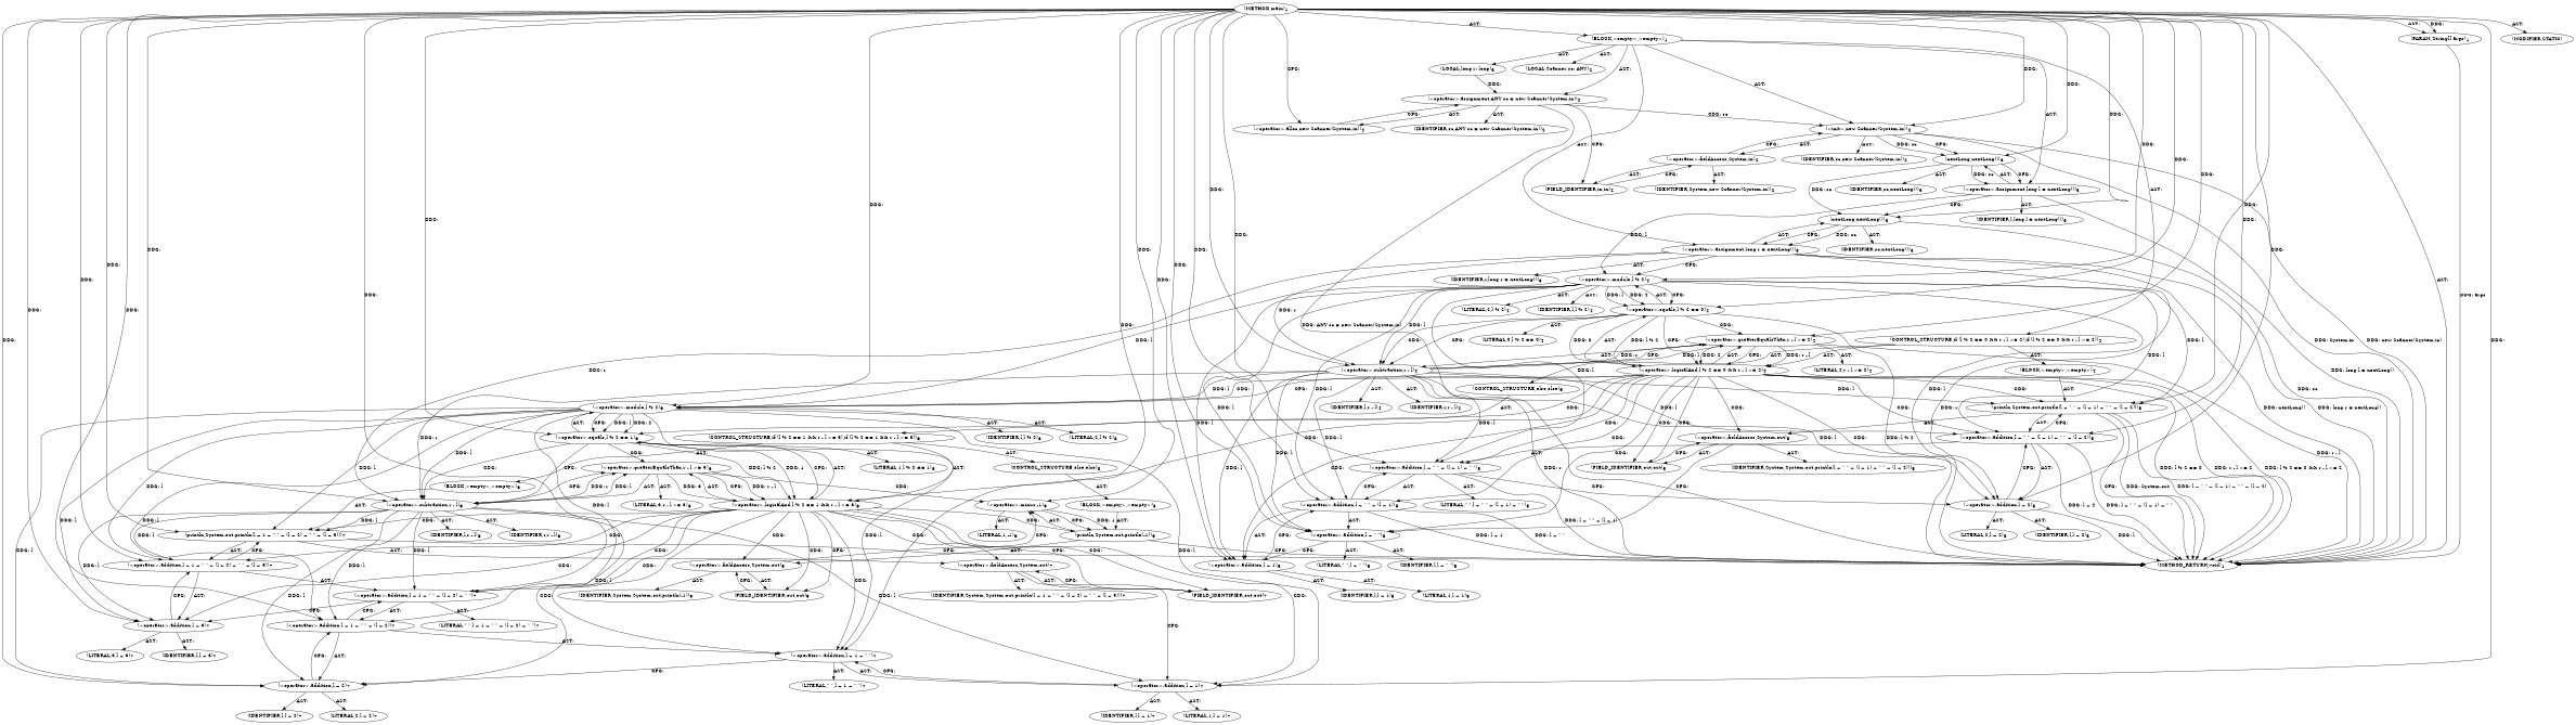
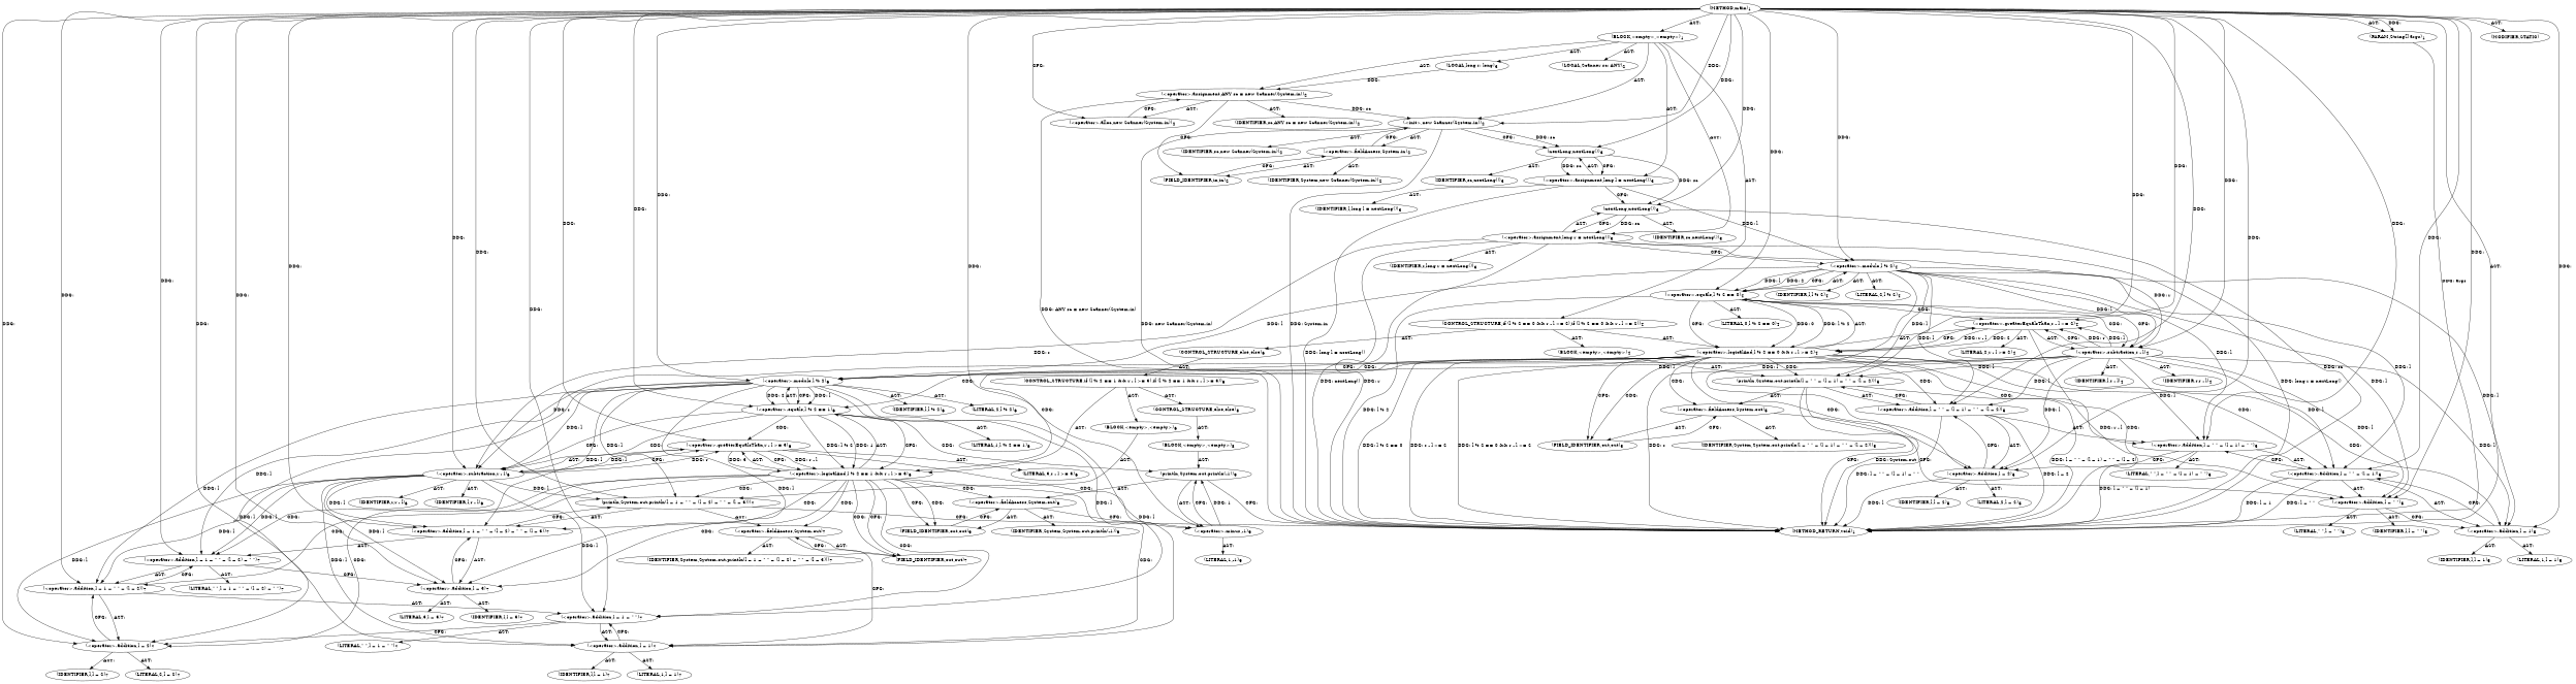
  digraph {
    n1 [label=<(METHOD,main)<SUB>1</SUB>>]
    n2 [label=<(PARAM,String[] args)<SUB>1</SUB>>]
    n3 [label=<(BLOCK,&lt;empty&gt;,&lt;empty&gt;)<SUB>1</SUB>>]
    n4 [label=<(&lt;operator&gt;.alloc,new Scanner(System.in))<SUB>2</SUB>>]
    n5 [label=<(&lt;init&gt;,new Scanner(System.in))<SUB>2</SUB>>]
    n6 [label=<(nextLong,nextLong())<SUB>3</SUB>>]
    n7 [label=<(nextLong,nextLong())<SUB>3</SUB>>]
    n8 [label=<(&lt;operator&gt;.equals,l % 2 == 0)<SUB>4</SUB>>]
    n9 [label=<(&lt;operator&gt;.modulo,l % 2)<SUB>4</SUB>>]
    n10 [label=<(&lt;operator&gt;.greaterEqualsThan,r - l &gt;= 2)<SUB>4</SUB>>]
    n11 [label=<(&lt;operator&gt;.subtraction,r - l)<SUB>4</SUB>>]
    n12 [label=<(println,System.out.println(l + &quot; &quot; + (l + 1) + &quot; &quot; + (l + 2)))<SUB>5</SUB>>]
    n13 [label=<(&lt;operator&gt;.addition,l + &quot; &quot; + (l + 1) + &quot; &quot; + (l + 2))<SUB>5</SUB>>]
    n14 [label=<(&lt;operator&gt;.addition,l + &quot; &quot; + (l + 1) + &quot; &quot;)<SUB>5</SUB>>]
    n15 [label=<(&lt;operator&gt;.addition,l + &quot; &quot; + (l + 1))<SUB>5</SUB>>]
    n16 [label=<(&lt;operator&gt;.addition,l + &quot; &quot;)<SUB>5</SUB>>]
    n17 [label=<(&lt;operator&gt;.addition,l + 1)<SUB>5</SUB>>]
    n18 [label=<(&lt;operator&gt;.addition,l + 2)<SUB>5</SUB>>]
    n19 [label=<(&lt;operator&gt;.equals,l % 2 == 1)<SUB>6</SUB>>]
    n20 [label=<(&lt;operator&gt;.modulo,l % 2)<SUB>6</SUB>>]
    n21 [label=<(&lt;operator&gt;.greaterEqualsThan,r - l &gt;= 3)<SUB>6</SUB>>]
    n22 [label=<(&lt;operator&gt;.subtraction,r - l)<SUB>6</SUB>>]
    n23 [label=<(println,System.out.println(l + 1 + &quot; &quot; + (l + 2) + &quot; &quot; + (l + 3)))<SUB>7</SUB>>]
    n24 [label=<(&lt;operator&gt;.addition,l + 1 + &quot; &quot; + (l + 2) + &quot; &quot; + (l + 3))<SUB>7</SUB>>]
    n25 [label=<(&lt;operator&gt;.addition,l + 1 + &quot; &quot; + (l + 2) + &quot; &quot;)<SUB>7</SUB>>]
    n26 [label=<(&lt;operator&gt;.addition,l + 1 + &quot; &quot; + (l + 2))<SUB>7</SUB>>]
    n27 [label=<(&lt;operator&gt;.addition,l + 1 + &quot; &quot;)<SUB>7</SUB>>]
    n28 [label=<(&lt;operator&gt;.addition,l + 1)<SUB>7</SUB>>]
    n29 [label=<(&lt;operator&gt;.addition,l + 2)<SUB>7</SUB>>]
    n30 [label=<(&lt;operator&gt;.addition,l + 3)<SUB>7</SUB>>]
    n31 [label=<(&lt;operator&gt;.minus,-1)<SUB>9</SUB>>]
    n32 [label=<(MODIFIER,STATIC)>]
    n33 [label=<(METHOD_RETURN,void)<SUB>1</SUB>>]
    n34 [label=<(&lt;operator&gt;.assignment,ANY sc = new Scanner(System.in))<SUB>2</SUB>>]
    n35 [label=<(LOCAL,Scanner sc: ANY)<SUB>2</SUB>>]
    n36 [label=<(LOCAL,long r: long)<SUB>3</SUB>>]
    n37 [label=<(&lt;operator&gt;.assignment,long l = nextLong())<SUB>3</SUB>>]
    n38 [label=<(&lt;operator&gt;.assignment,long r = nextLong())<SUB>3</SUB>>]
    n39 [label=<(CONTROL_STRUCTURE,if (l % 2 == 0 &amp;&amp; r - l &gt;= 2),if (l % 2 == 0 &amp;&amp; r - l &gt;= 2))<SUB>4</SUB>>]
    n40 [label=<(IDENTIFIER,sc,ANY sc = new Scanner(System.in))<SUB>2</SUB>>]
    n41 [label=<(FIELD_IDENTIFIER,in,in)<SUB>2</SUB>>]
    n42 [label=<(IDENTIFIER,sc,new Scanner(System.in))<SUB>2</SUB>>]
    n43 [label=<(&lt;operator&gt;.fieldAccess,System.in)<SUB>2</SUB>>]
    n44 [label=<(IDENTIFIER,sc,nextLong())<SUB>3</SUB>>]
    n45 [label=<(IDENTIFIER,sc,nextLong())<SUB>3</SUB>>]
    n46 [label=<(&lt;operator&gt;.logicalAnd,l % 2 == 0 &amp;&amp; r - l &gt;= 2)<SUB>4</SUB>>]
    n47 [label=<(LITERAL,0,l % 2 == 0)<SUB>4</SUB>>]
    n48 [label=<(IDENTIFIER,l,l % 2)<SUB>4</SUB>>]
    n49 [label=<(LITERAL,2,l % 2)<SUB>4</SUB>>]
    n50 [label=<(LITERAL,2,r - l &gt;= 2)<SUB>4</SUB>>]
    n51 [label=<(IDENTIFIER,r,r - l)<SUB>4</SUB>>]
    n52 [label=<(IDENTIFIER,l,r - l)<SUB>4</SUB>>]
    n53 [label=<(&lt;operator&gt;.fieldAccess,System.out)<SUB>5</SUB>>]
    n54 [label=<(LITERAL,&quot; &quot;,l + &quot; &quot; + (l + 1) + &quot; &quot;)<SUB>5</SUB>>]
    n55 [label=<(IDENTIFIER,l,l + &quot; &quot;)<SUB>5</SUB>>]
    n56 [label=<(LITERAL,&quot; &quot;,l + &quot; &quot;)<SUB>5</SUB>>]
    n57 [label=<(IDENTIFIER,l,l + 1)<SUB>5</SUB>>]
    n58 [label=<(LITERAL,1,l + 1)<SUB>5</SUB>>]
    n59 [label=<(IDENTIFIER,l,l + 2)<SUB>5</SUB>>]
    n60 [label=<(LITERAL,2,l + 2)<SUB>5</SUB>>]
    n61 [label=<(&lt;operator&gt;.logicalAnd,l % 2 == 1 &amp;&amp; r - l &gt;= 3)<SUB>6</SUB>>]
    n62 [label=<(LITERAL,1,l % 2 == 1)<SUB>6</SUB>>]
    n63 [label=<(IDENTIFIER,l,l % 2)<SUB>6</SUB>>]
    n64 [label=<(LITERAL,2,l % 2)<SUB>6</SUB>>]
    n65 [label=<(LITERAL,3,r - l &gt;= 3)<SUB>6</SUB>>]
    n66 [label=<(IDENTIFIER,r,r - l)<SUB>6</SUB>>]
    n67 [label=<(IDENTIFIER,l,r - l)<SUB>6</SUB>>]
    n68 [label=<(&lt;operator&gt;.fieldAccess,System.out)<SUB>7</SUB>>]
    n69 [label=<(LITERAL,&quot; &quot;,l + 1 + &quot; &quot; + (l + 2) + &quot; &quot;)<SUB>7</SUB>>]
    n70 [label=<(LITERAL,&quot; &quot;,l + 1 + &quot; &quot;)<SUB>7</SUB>>]
    n71 [label=<(IDENTIFIER,l,l + 1)<SUB>7</SUB>>]
    n72 [label=<(LITERAL,1,l + 1)<SUB>7</SUB>>]
    n73 [label=<(IDENTIFIER,l,l + 2)<SUB>7</SUB>>]
    n74 [label=<(LITERAL,2,l + 2)<SUB>7</SUB>>]
    n75 [label=<(IDENTIFIER,l,l + 3)<SUB>7</SUB>>]
    n76 [label=<(LITERAL,3,l + 3)<SUB>7</SUB>>]
    n77 [label=<(println,System.out.println(-1))<SUB>9</SUB>>]
    n78 [label=<(LITERAL,1,-1)<SUB>9</SUB>>]
    n79 [label=<(IDENTIFIER,l,long l = nextLong())<SUB>3</SUB>>]
    n80 [label=<(IDENTIFIER,r,long r = nextLong())<SUB>3</SUB>>]
    n81 [label=<(BLOCK,&lt;empty&gt;,&lt;empty&gt;)<SUB>4</SUB>>]
    n82 [label=<(CONTROL_STRUCTURE,else,else)<SUB>6</SUB>>]
    n83 [label=<(IDENTIFIER,System,new Scanner(System.in))<SUB>2</SUB>>]
    n84 [label=<(FIELD_IDENTIFIER,out,out)<SUB>5</SUB>>]
    n85 [label=<(CONTROL_STRUCTURE,if (l % 2 == 1 &amp;&amp; r - l &gt;= 3),if (l % 2 == 1 &amp;&amp; r - l &gt;= 3))<SUB>6</SUB>>]
    n86 [label=<(IDENTIFIER,System,System.out.println(l + &quot; &quot; + (l + 1) + &quot; &quot; + (l + 2)))<SUB>5</SUB>>]
    n87 [label=<(FIELD_IDENTIFIER,out,out)<SUB>7</SUB>>]
    n88 [label=<(&lt;operator&gt;.fieldAccess,System.out)<SUB>9</SUB>>]
    n89 [label=<(FIELD_IDENTIFIER,out,out)<SUB>9</SUB>>]
    n90 [label=<(BLOCK,&lt;empty&gt;,&lt;empty&gt;)<SUB>6</SUB>>]
    n91 [label=<(CONTROL_STRUCTURE,else,else)<SUB>8</SUB>>]
    n92 [label=<(BLOCK,&lt;empty&gt;,&lt;empty&gt;)<SUB>8</SUB>>]
    n93 [label=<(IDENTIFIER,System,System.out.println(l + 1 + &quot; &quot; + (l + 2) + &quot; &quot; + (l + 3)))<SUB>7</SUB>>]
    n94 [label=<(IDENTIFIER,System,System.out.println(-1))<SUB>9</SUB>>]
    n1 -> n2 [label="AST: "]
    n1 -> n2 [label="DDG: "]
    n1 -> n3 [label="AST: "]
    n1 -> n4 [label="CFG: "]
    n1 -> n5 [label="DDG: "]
    n1 -> n6 [label="DDG: "]
    n1 -> n7 [label="DDG: "]
    n1 -> n8 [label="DDG: "]
    n1 -> n9 [label="DDG: "]
    n1 -> n10 [label="DDG: "]
    n1 -> n11 [label="DDG: "]
    n1 -> n12 [label="DDG: "]
    n1 -> n13 [label="DDG: "]
    n1 -> n14 [label="DDG: "]
    n1 -> n15 [label="DDG: "]
    n1 -> n16 [label="DDG: "]
    n1 -> n17 [label="DDG: "]
    n1 -> n18 [label="DDG: "]
    n1 -> n19 [label="DDG: "]
    n1 -> n20 [label="DDG: "]
+   n1 -> n21 [label="DDG: "]
    n1 -> n22 [label="DDG: "]
    n1 -> n23 [label="DDG: "]
    n1 -> n24 [label="DDG: "]
    n1 -> n25 [label="DDG: "]
    n1 -> n26 [label="DDG: "]
    n1 -> n27 [label="DDG: "]
    n1 -> n28 [label="DDG: "]
    n1 -> n29 [label="DDG: "]
    n1 -> n30 [label="DDG: "]
    n1 -> n31 [label="DDG: "]
    n1 -> n32 [label="AST: "]
    n1 -> n33 [label="AST: "]
    n2 -> n33 [label="DDG: args"]
    n3 -> n5 [label="AST: "]
    n3 -> n34 [label="AST: "]
    n3 -> n35 [label="AST: "]
    n3 -> n36 [label="AST: "]
    n3 -> n37 [label="AST: "]
    n3 -> n38 [label="AST: "]
    n3 -> n39 [label="AST: "]
    n4 -> n34 [label="CFG: "]
    n5 -> n6 [label="CFG: "]
    n5 -> n6 [label="DDG: sc"]
    n5 -> n33 [label="DDG: System.in"]
    n5 -> n33 [label="DDG: new Scanner(System.in)"]
    n5 -> n42 [label="AST: "]
    n5 -> n43 [label="AST: "]
    n6 -> n7 [label="DDG: sc"]
    n6 -> n37 [label="CFG: "]
    n6 -> n37 [label="DDG: sc"]
    n6 -> n44 [label="AST: "]
    n7 -> n33 [label="DDG: sc"]
    n7 -> n38 [label="CFG: "]
    n7 -> n38 [label="DDG: sc"]
    n7 -> n45 [label="AST: "]
    n8 -> n9 [label="AST: "]
    n8 -> n10 [label="CDG: "]
    n8 -> n11 [label="CFG: "]
    n8 -> n11 [label="CDG: "]
    n8 -> n33 [label="DDG: l % 2"]
    n8 -> n46 [label="CFG: "]
    n8 -> n46 [label="DDG: l % 2"]
    n8 -> n46 [label="DDG: 0"]
    n8 -> n47 [label="AST: "]
    n9 -> n8 [label="CFG: "]
    n9 -> n8 [label="DDG: l"]
    n9 -> n8 [label="DDG: 2"]
    n9 -> n11 [label="DDG: l"]
    n9 -> n12 [label="DDG: l"]
    n9 -> n13 [label="DDG: l"]
    n9 -> n14 [label="DDG: l"]
    n9 -> n15 [label="DDG: l"]
    n9 -> n16 [label="DDG: l"]
    n9 -> n17 [label="DDG: l"]
    n9 -> n18 [label="DDG: l"]
    n9 -> n20 [label="DDG: l"]
    n9 -> n48 [label="AST: "]
    n9 -> n49 [label="AST: "]
    n10 -> n11 [label="AST: "]
    n10 -> n33 [label="DDG: r - l"]
    n10 -> n46 [label="CFG: "]
    n10 -> n46 [label="DDG: r - l"]
    n10 -> n46 [label="DDG: 2"]
    n10 -> n50 [label="AST: "]
    n11 -> n10 [label="CFG: "]
    n11 -> n10 [label="DDG: r"]
    n11 -> n10 [label="DDG: l"]
    n11 -> n12 [label="DDG: l"]
    n11 -> n13 [label="DDG: l"]
    n11 -> n14 [label="DDG: l"]
    n11 -> n15 [label="DDG: l"]
    n11 -> n16 [label="DDG: l"]
    n11 -> n17 [label="DDG: l"]
    n11 -> n18 [label="DDG: l"]
    n11 -> n20 [label="DDG: l"]
    n11 -> n22 [label="DDG: r"]
    n11 -> n33 [label="DDG: r"]
    n11 -> n51 [label="AST: "]
    n11 -> n52 [label="AST: "]
    n12 -> n13 [label="AST: "]
    n12 -> n33 [label="CFG: "]
    n12 -> n33 [label="DDG: System.out"]
    n12 -> n33 [label="DDG: l + &quot; &quot; + (l + 1) + &quot; &quot; + (l + 2)"]
    n12 -> n53 [label="AST: "]
    n13 -> n12 [label="CFG: "]
    n13 -> n14 [label="AST: "]
    n13 -> n18 [label="AST: "]
    n13 -> n33 [label="DDG: l + &quot; &quot; + (l + 1) + &quot; &quot;"]
    n13 -> n33 [label="DDG: l + 2"]
    n14 -> n15 [label="AST: "]
    n14 -> n18 [label="CFG: "]
    n14 -> n33 [label="DDG: l + &quot; &quot; + (l + 1)"]
    n14 -> n54 [label="AST: "]
    n15 -> n14 [label="CFG: "]
    n15 -> n16 [label="AST: "]
    n15 -> n17 [label="AST: "]
    n15 -> n33 [label="DDG: l + &quot; &quot;"]
    n15 -> n33 [label="DDG: l + 1"]
    n16 -> n17 [label="CFG: "]
    n16 -> n55 [label="AST: "]
    n16 -> n56 [label="AST: "]
    n17 -> n15 [label="CFG: "]
    n17 -> n57 [label="AST: "]
    n17 -> n58 [label="AST: "]
    n18 -> n13 [label="CFG: "]
    n18 -> n33 [label="DDG: l"]
    n18 -> n59 [label="AST: "]
    n18 -> n60 [label="AST: "]
    n19 -> n20 [label="AST: "]
    n19 -> n21 [label="CDG: "]
    n19 -> n22 [label="CFG: "]
    n19 -> n22 [label="CDG: "]
    n19 -> n61 [label="CFG: "]
    n19 -> n61 [label="DDG: l % 2"]
    n19 -> n61 [label="DDG: 1"]
    n19 -> n62 [label="AST: "]
    n20 -> n19 [label="CFG: "]
    n20 -> n19 [label="DDG: l"]
    n20 -> n19 [label="DDG: 2"]
    n20 -> n22 [label="DDG: l"]
    n20 -> n23 [label="DDG: l"]
    n20 -> n24 [label="DDG: l"]
    n20 -> n25 [label="DDG: l"]
    n20 -> n26 [label="DDG: l"]
    n20 -> n27 [label="DDG: l"]
    n20 -> n28 [label="DDG: l"]
    n20 -> n29 [label="DDG: l"]
    n20 -> n30 [label="DDG: l"]
    n20 -> n63 [label="AST: "]
    n20 -> n64 [label="AST: "]
    n21 -> n22 [label="AST: "]
    n21 -> n31 [label="CDG: "]
    n21 -> n61 [label="CFG: "]
    n21 -> n61 [label="DDG: r - l"]
    n21 -> n61 [label="DDG: 3"]
    n21 -> n65 [label="AST: "]
    n22 -> n21 [label="CFG: "]
    n22 -> n21 [label="DDG: r"]
    n22 -> n21 [label="DDG: l"]
    n22 -> n23 [label="DDG: l"]
    n22 -> n24 [label="DDG: l"]
    n22 -> n25 [label="DDG: l"]
    n22 -> n26 [label="DDG: l"]
    n22 -> n27 [label="DDG: l"]
    n22 -> n28 [label="DDG: l"]
    n22 -> n29 [label="DDG: l"]
    n22 -> n30 [label="DDG: l"]
    n22 -> n66 [label="AST: "]
    n22 -> n67 [label="AST: "]
    n23 -> n24 [label="AST: "]
    n23 -> n33 [label="CFG: "]
    n23 -> n68 [label="AST: "]
    n24 -> n23 [label="CFG: "]
    n24 -> n25 [label="AST: "]
    n24 -> n30 [label="AST: "]
    n25 -> n26 [label="AST: "]
    n25 -> n30 [label="CFG: "]
    n25 -> n69 [label="AST: "]
    n26 -> n25 [label="CFG: "]
    n26 -> n27 [label="AST: "]
    n26 -> n29 [label="AST: "]
    n27 -> n28 [label="AST: "]
    n27 -> n29 [label="CFG: "]
    n27 -> n70 [label="AST: "]
    n28 -> n27 [label="CFG: "]
    n28 -> n71 [label="AST: "]
    n28 -> n72 [label="AST: "]
    n29 -> n26 [label="CFG: "]
    n29 -> n73 [label="AST: "]
    n29 -> n74 [label="AST: "]
    n30 -> n24 [label="CFG: "]
    n30 -> n75 [label="AST: "]
    n30 -> n76 [label="AST: "]
    n31 -> n77 [label="CFG: "]
    n31 -> n77 [label="DDG: 1"]
    n31 -> n78 [label="AST: "]
    n34 -> n4 [label="AST: "]
-   n34 -> n5 [label="CDG: sc"]
+   n34 -> n5 [label="DDG: sc"]
    n34 -> n33 [label="DDG: ANY sc = new Scanner(System.in)"]
    n34 -> n40 [label="AST: "]
    n34 -> n41 [label="CFG: "]
    n36 -> n34 [label="DDG: "]
    n37 -> n6 [label="AST: "]
    n37 -> n7 [label="CFG: "]
    n37 -> n9 [label="DDG: l"]
    n37 -> n33 [label="DDG: long l = nextLong()"]
    n37 -> n79 [label="AST: "]
    n38 -> n7 [label="AST: "]
    n38 -> n9 [label="CFG: "]
    n38 -> n11 [label="DDG: r"]
    n38 -> n22 [label="DDG: r"]
    n38 -> n33 [label="DDG: r"]
    n38 -> n33 [label="DDG: nextLong()"]
    n38 -> n33 [label="DDG: long r = nextLong()"]
    n38 -> n80 [label="AST: "]
    n39 -> n46 [label="AST: "]
    n39 -> n81 [label="AST: "]
    n39 -> n82 [label="AST: "]
    n41 -> n43 [label="CFG: "]
    n43 -> n5 [label="CFG: "]
    n43 -> n41 [label="AST: "]
    n43 -> n83 [label="AST: "]
    n46 -> n8 [label="AST: "]
    n46 -> n10 [label="AST: "]
    n46 -> n12 [label="CDG: "]
    n46 -> n13 [label="CDG: "]
    n46 -> n14 [label="CDG: "]
    n46 -> n15 [label="CDG: "]
    n46 -> n16 [label="CDG: "]
    n46 -> n17 [label="CDG: "]
    n46 -> n18 [label="CDG: "]
    n46 -> n19 [label="CDG: "]
    n46 -> n20 [label="CFG: "]
    n46 -> n20 [label="CDG: "]
    n46 -> n33 [label="DDG: l % 2 == 0"]
    n46 -> n33 [label="DDG: r - l &gt;= 2"]
    n46 -> n33 [label="DDG: l % 2 == 0 &amp;&amp; r - l &gt;= 2"]
    n46 -> n53 [label="CDG: "]
    n46 -> n61 [label="CDG: "]
    n46 -> n84 [label="CFG: "]
    n46 -> n84 [label="CDG: "]
    n53 -> n16 [label="CFG: "]
    n53 -> n84 [label="AST: "]
    n53 -> n86 [label="AST: "]
    n61 -> n19 [label="AST: "]
    n61 -> n21 [label="AST: "]
    n61 -> n23 [label="CDG: "]
    n61 -> n24 [label="CDG: "]
    n61 -> n25 [label="CDG: "]
    n61 -> n26 [label="CDG: "]
    n61 -> n27 [label="CDG: "]
    n61 -> n28 [label="CDG: "]
    n61 -> n29 [label="CDG: "]
    n61 -> n30 [label="CDG: "]
    n61 -> n68 [label="CDG: "]
-   n61 -> n77 [label="CDG: "]
+   n19 -> n77 [label="CDG: "]
    n61 -> n87 [label="CFG: "]
    n61 -> n87 [label="CDG: "]
    n61 -> n88 [label="CDG: "]
    n61 -> n89 [label="CFG: "]
    n61 -> n89 [label="CDG: "]
    n68 -> n28 [label="CFG: "]
    n68 -> n87 [label="AST: "]
    n68 -> n93 [label="AST: "]
    n77 -> n31 [label="AST: "]
    n77 -> n33 [label="CFG: "]
    n77 -> n88 [label="AST: "]
    n81 -> n12 [label="AST: "]
    n82 -> n85 [label="AST: "]
    n84 -> n53 [label="CFG: "]
    n85 -> n61 [label="AST: "]
    n85 -> n90 [label="AST: "]
    n85 -> n91 [label="AST: "]
    n87 -> n68 [label="CFG: "]
    n88 -> n31 [label="CFG: "]
    n88 -> n89 [label="AST: "]
    n88 -> n94 [label="AST: "]
    n89 -> n88 [label="CFG: "]
    n90 -> n23 [label="AST: "]
    n91 -> n92 [label="AST: "]
    n92 -> n77 [label="AST: "]
  }
